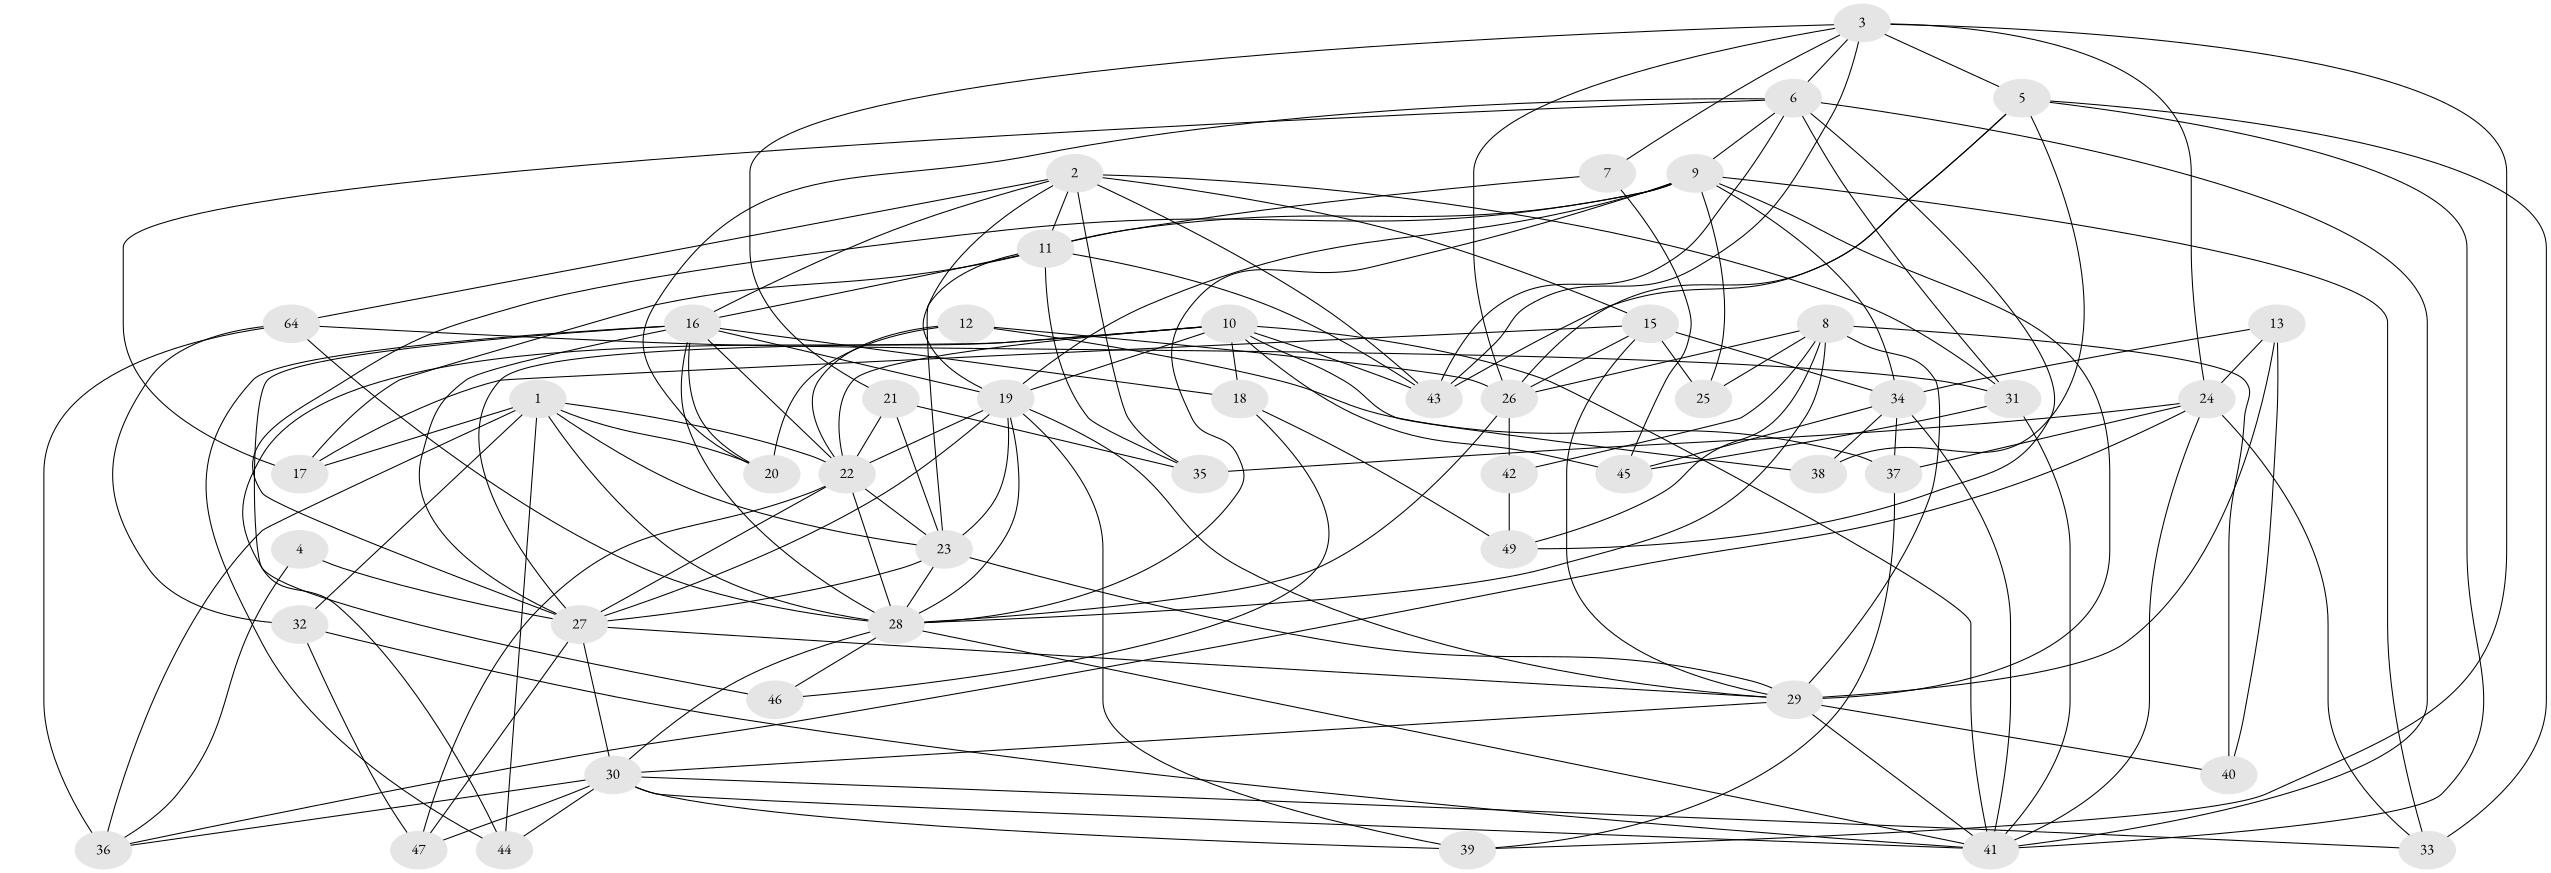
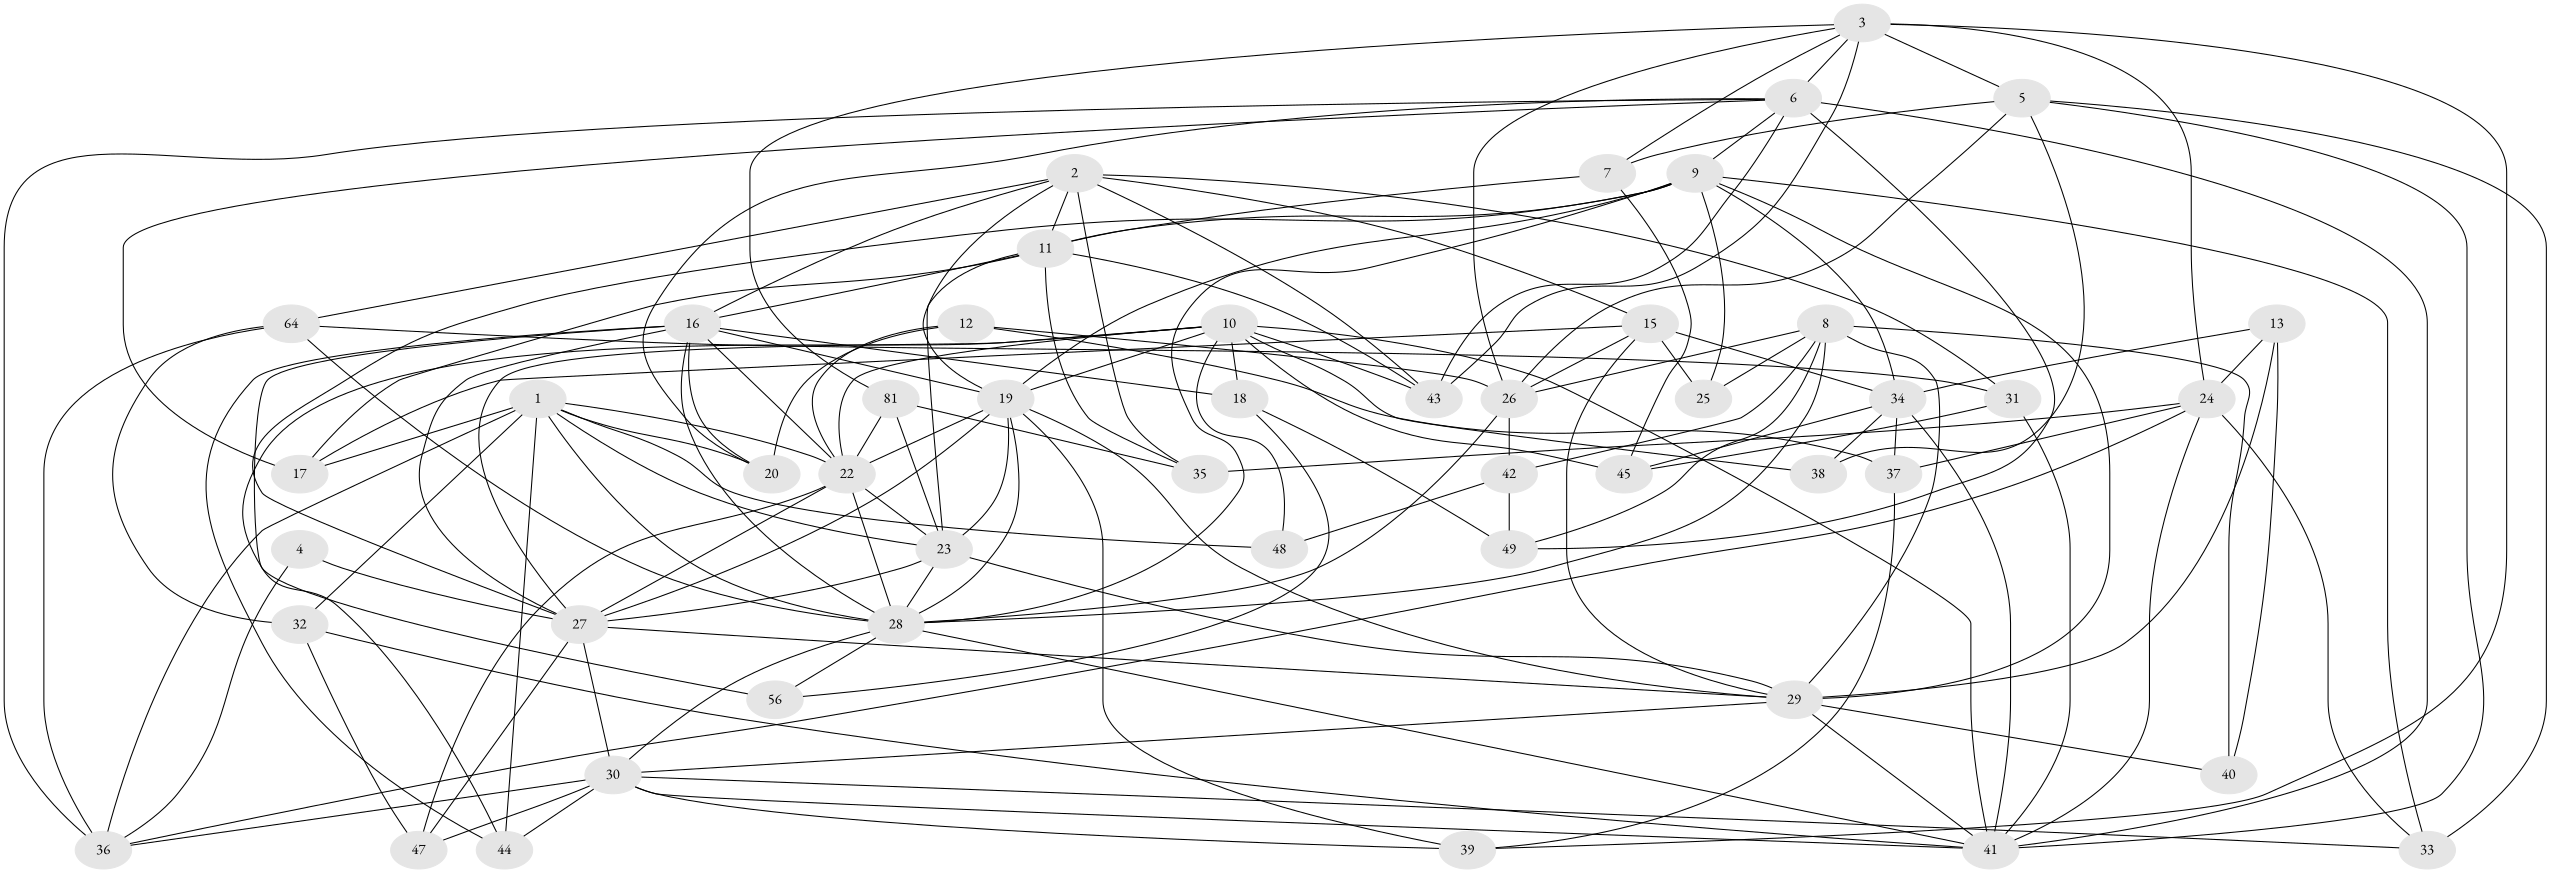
  graph {
    fontname="EB Garamond"
    node [color=gray90 fontname="EB Garamond" style=filled]
    edge [fontname="EB Garamond" weight=1.0]
    1
    17
    20
    22
    23
    28
    32
    36
    44
+   48
    27
    47
    29
    41
-   46
+   46 [label=56]
    30
    2
    11
    n19 [label=64]
    15
    16
    19
    31
    35
    43
    26
    25
    34
    18
    39
    45
    3
    5
    6
    7
-   21
+   21 [label=81]
    24
    33
    38
    9
    49
    8
    40
    42
    37
    4
    10
    12
    13
    1 -- 17
    1 -- 20
    1 -- 22
    1 -- 23 [weight=2.0]
    1 -- 28
    1 -- 32
    1 -- 36
    1 -- 44
+   1 -- 48
    22 -- 23 [weight=2.0]
    22 -- 28
    22 -- 27
    22 -- 47
    23 -- 28
    23 -- 27
    23 -- 29
    28 -- 41
    28 -- 46
    28 -- 30
    32 -- 47
    32 -- 41
    27 -- 47
    27 -- 29
    27 -- 30
    29 -- 41
    29 -- 30
    29 -- 40
    30 -- 36
    30 -- 44
    30 -- 47
    30 -- 41
    30 -- 39
    30 -- 33
    2 -- 11
    2 -- n19
    2 -- 15 [weight=2.0]
    2 -- 16
    2 -- 19 [weight=2.0]
    2 -- 31
    2 -- 35
    2 -- 43
    11 -- 17
    11 -- 23
    11 -- 16
    11 -- 35
    11 -- 43
    n19 -- 28
    n19 -- 32
    n19 -- 36 [weight=2.0]
    n19 -- 31
    15 -- 17
    15 -- 29
    15 -- 26
    15 -- 25
    15 -- 34 [weight=2.0]
    16 -- 20
    16 -- 22
    16 -- 28
    16 -- 44
    16 -- 27
    16 -- 46 [weight=2.0]
    16 -- 19
    16 -- 18
    19 -- 22
    19 -- 23
    19 -- 28
    19 -- 27
    19 -- 29
    19 -- 39
    31 -- 41
    31 -- 45
    26 -- 28
    26 -- 42
    34 -- 41
    34 -- 45
    34 -- 38 [weight=2.0]
    34 -- 37
    18 -- 46
    18 -- 49
    3 -- 43
    3 -- 26
    3 -- 39
    3 -- 5
    3 -- 6 [weight=2.0]
    3 -- 7
    3 -- 21
    3 -- 24 [weight=2.0]
    5 -- 41
    5 -- 26
-   5 -- 43
+   5 -- 7
    5 -- 33
    5 -- 38
    6 -- 17
    6 -- 20
-   6 -- 31 [weight=2.0]
+   6 -- 36 [weight=2.0]
    6 -- 41
    6 -- 43
    6 -- 9
    6 -- 49
    7 -- 11
    7 -- 45
    21 -- 22
    21 -- 23
    21 -- 35
    24 -- 36
    24 -- 41
    24 -- 35
    24 -- 33
    24 -- 37
    9 -- 28
    9 -- 27
    9 -- 29 [weight=2.0]
    9 -- 11
    9 -- 19
    9 -- 25
    9 -- 34
    9 -- 33
    8 -- 28
    8 -- 29 [weight=2.0]
    8 -- 26
    8 -- 25
    8 -- 49
    8 -- 40 [weight=2.0]
    8 -- 42
+   42 -- 48
    42 -- 49
    37 -- 39
    4 -- 36
    4 -- 27
    10 -- 22
    10 -- 44
+   10 -- 48
    10 -- 27
    10 -- 41
    10 -- 19
    10 -- 43
    10 -- 18
    10 -- 45
    10 -- 38
    12 -- 20
    12 -- 22
    12 -- 26
    12 -- 37
    13 -- 29
    13 -- 34
    13 -- 24
    13 -- 40
  }
